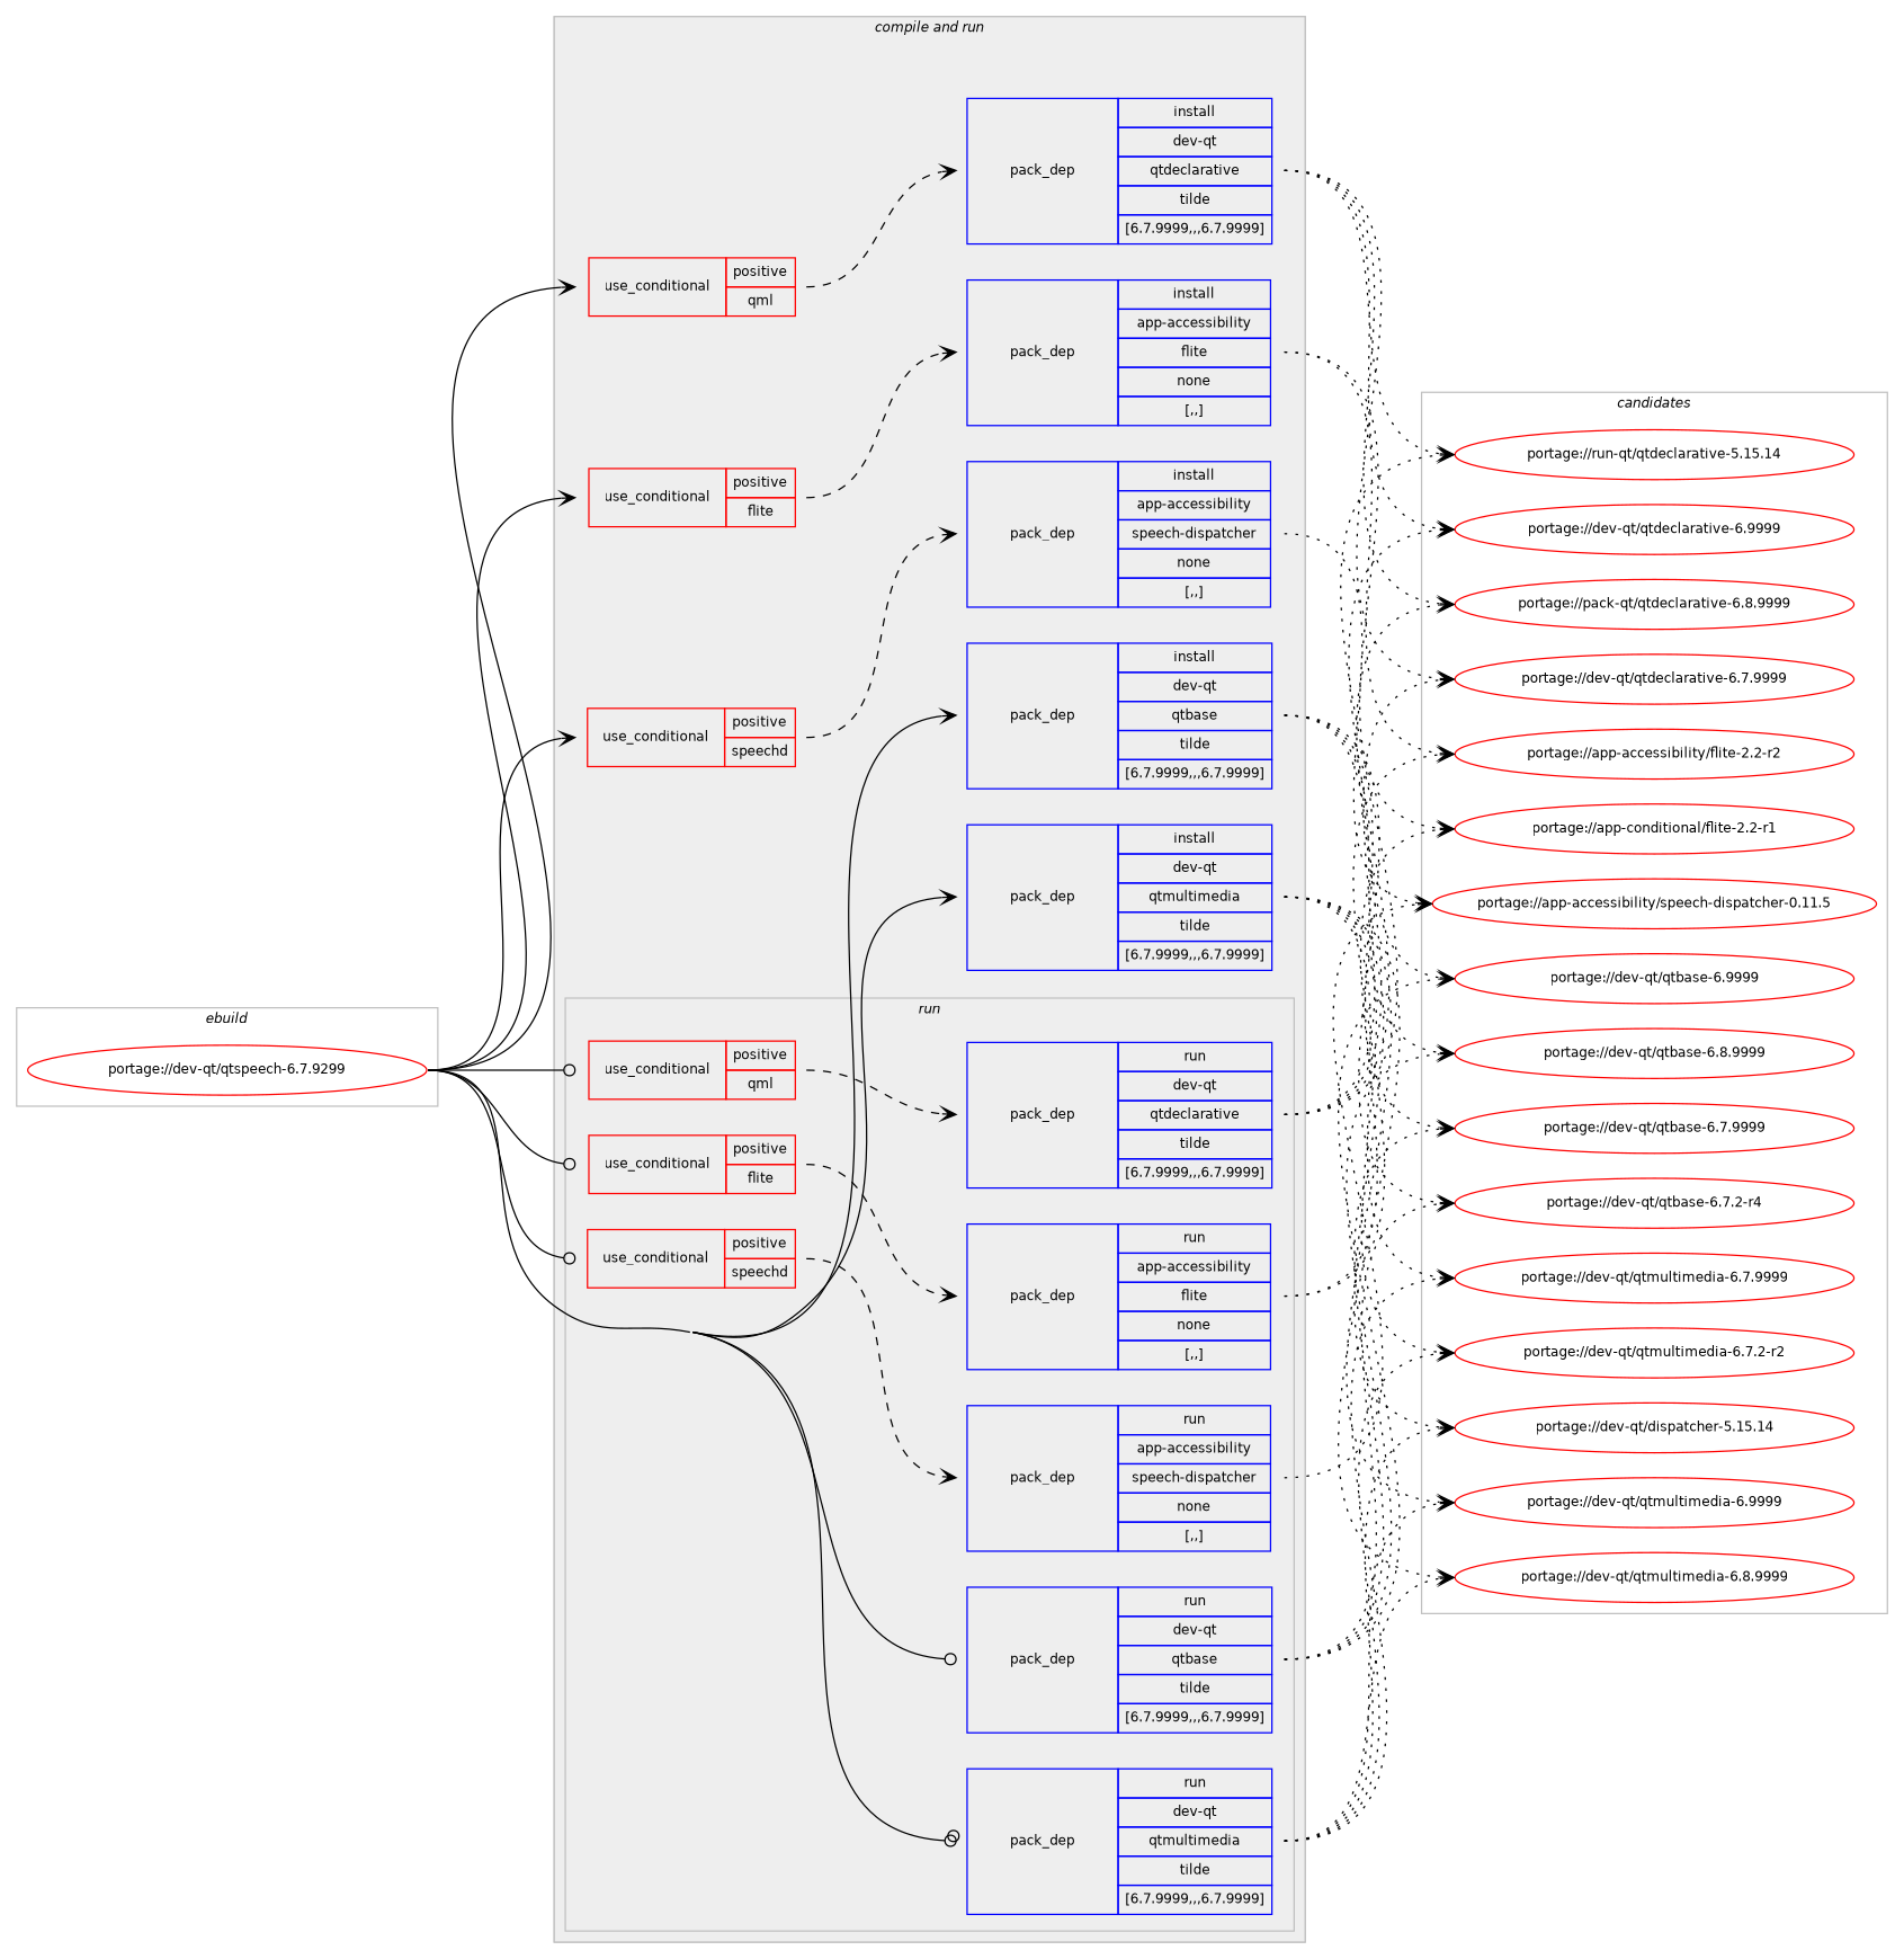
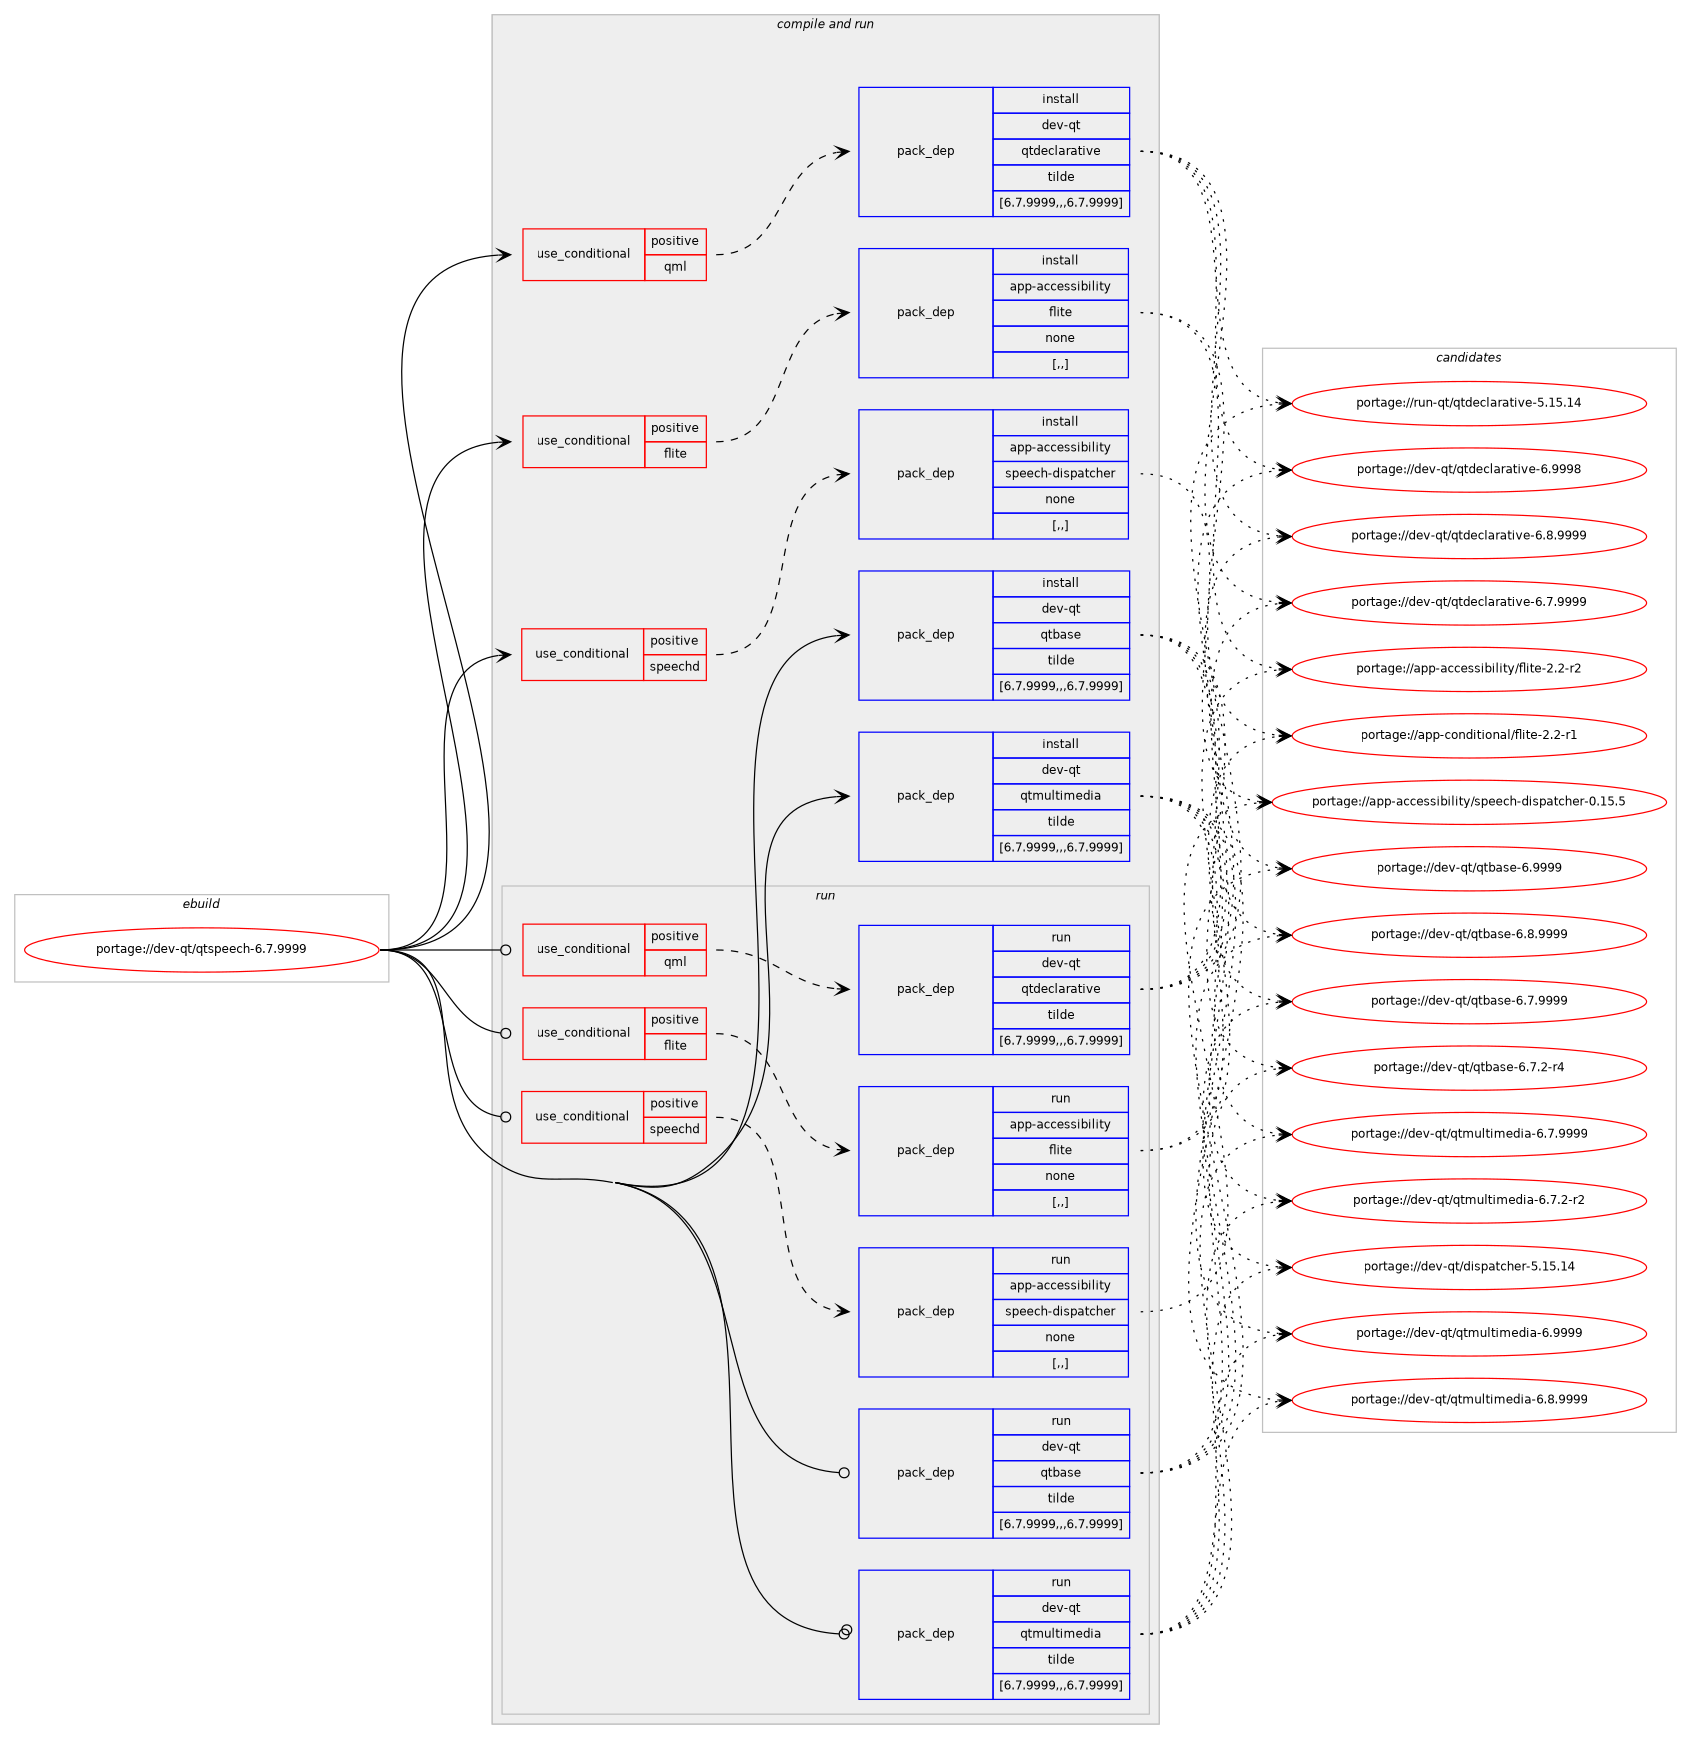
  digraph {
    compound=true
    concentrate=true
    fontname=Helvetica
    fontsize=10
    newrank=true
    rankdir=LR
    ranksep=1.5
    node [color=red fontname=Helvetica fontsize=10]
    edge [arrowhead=vee headport=w style=dotted tailport=e weight=100]
-   n1 [label="portage://dev-qt/qtspeech-6.7.9299" width=4]
+   n1 [label="portage://dev-qt/qtspeech-6.7.9999" width=4]
    n2 [color=blue label=<<TABLE BORDER="0" CELLBORDER="1" CELLSPACING="0" CELLPADDING="4" WIDTH="220"><TR><TD ROWSPAN="6" CELLPADDING="30">pack_dep</TD></TR><TR><TD WIDTH="110">install</TD></TR><TR><TD>app-accessibility</TD></TR><TR><TD>flite</TD></TR><TR><TD>none</TD></TR><TR><TD>[,,]</TD></TR></TABLE>> shape=none]
    n3 [label=<<TABLE BORDER="0" CELLBORDER="1" CELLSPACING="0" CELLPADDING="4"><TR><TD ROWSPAN="3" CELLPADDING="10">use_conditional</TD></TR><TR><TD>positive</TD></TR><TR><TD>flite</TD></TR></TABLE>> shape=none]
    n4 [color=blue label=<<TABLE BORDER="0" CELLBORDER="1" CELLSPACING="0" CELLPADDING="4" WIDTH="220"><TR><TD ROWSPAN="6" CELLPADDING="30">pack_dep</TD></TR><TR><TD WIDTH="110">install</TD></TR><TR><TD>dev-qt</TD></TR><TR><TD>qtdeclarative</TD></TR><TR><TD>tilde</TD></TR><TR><TD>[6.7.9999,,,6.7.9999]</TD></TR></TABLE>> shape=none]
    n5 [label=<<TABLE BORDER="0" CELLBORDER="1" CELLSPACING="0" CELLPADDING="4"><TR><TD ROWSPAN="3" CELLPADDING="10">use_conditional</TD></TR><TR><TD>positive</TD></TR><TR><TD>qml</TD></TR></TABLE>> shape=none]
    n6 [color=blue label=<<TABLE BORDER="0" CELLBORDER="1" CELLSPACING="0" CELLPADDING="4" WIDTH="220"><TR><TD ROWSPAN="6" CELLPADDING="30">pack_dep</TD></TR><TR><TD WIDTH="110">install</TD></TR><TR><TD>app-accessibility</TD></TR><TR><TD>speech-dispatcher</TD></TR><TR><TD>none</TD></TR><TR><TD>[,,]</TD></TR></TABLE>> shape=none]
    n7 [label=<<TABLE BORDER="0" CELLBORDER="1" CELLSPACING="0" CELLPADDING="4"><TR><TD ROWSPAN="3" CELLPADDING="10">use_conditional</TD></TR><TR><TD>positive</TD></TR><TR><TD>speechd</TD></TR></TABLE>> shape=none]
    n8 [color=blue label=<<TABLE BORDER="0" CELLBORDER="1" CELLSPACING="0" CELLPADDING="4" WIDTH="220"><TR><TD ROWSPAN="6" CELLPADDING="30">pack_dep</TD></TR><TR><TD WIDTH="110">install</TD></TR><TR><TD>dev-qt</TD></TR><TR><TD>qtbase</TD></TR><TR><TD>tilde</TD></TR><TR><TD>[6.7.9999,,,6.7.9999]</TD></TR></TABLE>> shape=none]
    n9 [color=blue label=<<TABLE BORDER="0" CELLBORDER="1" CELLSPACING="0" CELLPADDING="4" WIDTH="220"><TR><TD ROWSPAN="6" CELLPADDING="30">pack_dep</TD></TR><TR><TD WIDTH="110">install</TD></TR><TR><TD>dev-qt</TD></TR><TR><TD>qtmultimedia</TD></TR><TR><TD>tilde</TD></TR><TR><TD>[6.7.9999,,,6.7.9999]</TD></TR></TABLE>> shape=none]
    n10 [color=blue label=<<TABLE BORDER="0" CELLBORDER="1" CELLSPACING="0" CELLPADDING="4" WIDTH="220"><TR><TD ROWSPAN="6" CELLPADDING="30">pack_dep</TD></TR><TR><TD WIDTH="110">run</TD></TR><TR><TD>dev-qt</TD></TR><TR><TD>qtdeclarative</TD></TR><TR><TD>tilde</TD></TR><TR><TD>[6.7.9999,,,6.7.9999]</TD></TR></TABLE>> shape=none]
    n11 [label=<<TABLE BORDER="0" CELLBORDER="1" CELLSPACING="0" CELLPADDING="4"><TR><TD ROWSPAN="3" CELLPADDING="10">use_conditional</TD></TR><TR><TD>positive</TD></TR><TR><TD>qml</TD></TR></TABLE>> shape=none]
    n12 [color=blue label=<<TABLE BORDER="0" CELLBORDER="1" CELLSPACING="0" CELLPADDING="4" WIDTH="220"><TR><TD ROWSPAN="6" CELLPADDING="30">pack_dep</TD></TR><TR><TD WIDTH="110">run</TD></TR><TR><TD>app-accessibility</TD></TR><TR><TD>flite</TD></TR><TR><TD>none</TD></TR><TR><TD>[,,]</TD></TR></TABLE>> shape=none]
    n13 [label=<<TABLE BORDER="0" CELLBORDER="1" CELLSPACING="0" CELLPADDING="4"><TR><TD ROWSPAN="3" CELLPADDING="10">use_conditional</TD></TR><TR><TD>positive</TD></TR><TR><TD>flite</TD></TR></TABLE>> shape=none]
    n14 [color=blue label=<<TABLE BORDER="0" CELLBORDER="1" CELLSPACING="0" CELLPADDING="4" WIDTH="220"><TR><TD ROWSPAN="6" CELLPADDING="30">pack_dep</TD></TR><TR><TD WIDTH="110">run</TD></TR><TR><TD>app-accessibility</TD></TR><TR><TD>speech-dispatcher</TD></TR><TR><TD>none</TD></TR><TR><TD>[,,]</TD></TR></TABLE>> shape=none]
    n15 [label=<<TABLE BORDER="0" CELLBORDER="1" CELLSPACING="0" CELLPADDING="4"><TR><TD ROWSPAN="3" CELLPADDING="10">use_conditional</TD></TR><TR><TD>positive</TD></TR><TR><TD>speechd</TD></TR></TABLE>> shape=none]
    n16 [color=blue label=<<TABLE BORDER="0" CELLBORDER="1" CELLSPACING="0" CELLPADDING="4" WIDTH="220"><TR><TD ROWSPAN="6" CELLPADDING="30">pack_dep</TD></TR><TR><TD WIDTH="110">run</TD></TR><TR><TD>dev-qt</TD></TR><TR><TD>qtbase</TD></TR><TR><TD>tilde</TD></TR><TR><TD>[6.7.9999,,,6.7.9999]</TD></TR></TABLE>> shape=none]
    n17 [color=blue label=<<TABLE BORDER="0" CELLBORDER="1" CELLSPACING="0" CELLPADDING="4" WIDTH="220"><TR><TD ROWSPAN="6" CELLPADDING="30">pack_dep</TD></TR><TR><TD WIDTH="110">run</TD></TR><TR><TD>dev-qt</TD></TR><TR><TD>qtmultimedia</TD></TR><TR><TD>tilde</TD></TR><TR><TD>[6.7.9999,,,6.7.9999]</TD></TR></TABLE>> shape=none]
    n18 [label="portage://app-accessibility/flite-2.2-r2" width=4]
    n19 [label="portage://app-conditional/flite-2.2-r1" width=4]
-   n20 [label="portage://dev-qt/qtdeclarative-6.9999" width=4]
-   n21 [label="portage://pack-qt/qtdeclarative-6.8.9999" width=4]
+   n20 [label="portage://dev-qt/qtdeclarative-6.9998" width=4]
+   n21 [label="portage://dev-qt/qtdeclarative-6.8.9999" width=4]
    n22 [label="portage://dev-qt/qtdeclarative-6.7.9999" width=4]
    n23 [label="portage://run-qt/qtdeclarative-5.15.14" width=4]
-   n24 [label="portage://app-accessibility/speech-dispatcher-0.11.5" width=4]
+   n24 [label="portage://app-accessibility/speech-dispatcher-0.15.5" width=4]
    n25 [label="portage://dev-qt/qtbase-6.9999" width=4]
    n26 [label="portage://dev-qt/qtbase-6.8.9999" width=4]
    n27 [label="portage://dev-qt/qtbase-6.7.9999" width=4]
    n28 [label="portage://dev-qt/qtbase-6.7.2-r4" width=4]
    n29 [label="portage://dev-qt/qtmultimedia-6.9999" width=4]
    n30 [label="portage://dev-qt/qtmultimedia-6.8.9999" width=4]
    n31 [label="portage://dev-qt/qtmultimedia-6.7.9999" width=4]
    n32 [label="portage://dev-qt/qtmultimedia-6.7.2-r2" width=4]
    n33 [label="portage://dev-qt/dispatcher-5.15.14" width=4]
    subgraph cluster_1 {
      color=gray
      label=<<i>ebuild</i>>
      n1
    }
    subgraph cluster_2 {
      color=gray
      label=<<i>dependencies</i>>
      subgraph cluster_3 {
        color=gray
        fillcolor="#eeeeee"
        label=<<i>compile</i>>
        style=filled
        subgraph sub_4 {
          color=gray
          fillcolor="#eeeeee"
          label=<<i>compile</i>>
          style=filled
          n3
          subgraph sub_5 {
            color=gray
            fillcolor="#eeeeee"
            label=<<i>compile</i>>
            style=filled
            n2
          }
        }
        subgraph sub_6 {
          color=gray
          fillcolor="#eeeeee"
          label=<<i>compile</i>>
          style=filled
          n5
          subgraph sub_7 {
            color=gray
            fillcolor="#eeeeee"
            label=<<i>compile</i>>
            style=filled
            n4
          }
        }
        subgraph sub_8 {
          color=gray
          fillcolor="#eeeeee"
          label=<<i>compile</i>>
          style=filled
          n7
          subgraph sub_9 {
            color=gray
            fillcolor="#eeeeee"
            label=<<i>compile</i>>
            style=filled
            n6
          }
        }
        subgraph sub_10 {
          color=gray
          fillcolor="#eeeeee"
          label=<<i>compile</i>>
          style=filled
          n8
        }
        subgraph sub_11 {
          color=gray
          fillcolor="#eeeeee"
          label=<<i>compile</i>>
          style=filled
          n9
        }
      }
      subgraph cluster_12 {
        color=gray
        fillcolor="#eeeeee"
        label=<<i>compile and run</i>>
        style=filled
      }
      subgraph cluster_13 {
        color=gray
        fillcolor="#eeeeee"
        label=<<i>run</i>>
        style=filled
        subgraph sub_14 {
          color=gray
          fillcolor="#eeeeee"
          label=<<i>run</i>>
          style=filled
          n11
          subgraph sub_15 {
            color=gray
            fillcolor="#eeeeee"
            label=<<i>run</i>>
            style=filled
            n10
          }
        }
        subgraph sub_16 {
          color=gray
          fillcolor="#eeeeee"
          label=<<i>run</i>>
          style=filled
          n13
          subgraph sub_17 {
            color=gray
            fillcolor="#eeeeee"
            label=<<i>run</i>>
            style=filled
            n12
          }
        }
        subgraph sub_18 {
          color=gray
          fillcolor="#eeeeee"
          label=<<i>run</i>>
          style=filled
          n15
          subgraph sub_19 {
            color=gray
            fillcolor="#eeeeee"
            label=<<i>run</i>>
            style=filled
            n14
          }
        }
        subgraph sub_20 {
          color=gray
          fillcolor="#eeeeee"
          label=<<i>run</i>>
          style=filled
          n16
        }
        subgraph sub_21 {
          color=gray
          fillcolor="#eeeeee"
          label=<<i>run</i>>
          style=filled
          n17
        }
      }
    }
    subgraph cluster_22 {
      color=gray
      label=<<i>candidates</i>>
      rank=same
      subgraph sub_23 {
        color=black
        label=<<i>candidates</i>>
        nodesep=1
        rank=same
        n18
        n19
      }
      subgraph sub_24 {
        color=black
        label=<<i>candidates</i>>
        nodesep=1
        rank=same
        n20
        n21
        n22
        n23
      }
      subgraph sub_25 {
        color=black
        label=<<i>candidates</i>>
        nodesep=1
        rank=same
        n24
      }
      subgraph sub_26 {
        color=black
        label=<<i>candidates</i>>
        nodesep=1
        rank=same
        n25
        n26
        n27
        n28
      }
      subgraph sub_27 {
        color=black
        label=<<i>candidates</i>>
        nodesep=1
        rank=same
        n29
        n30
        n31
        n32
        n33
      }
      subgraph sub_28 {
        color=black
        label=<<i>candidates</i>>
        nodesep=1
        rank=same
        n18
        n19
      }
      subgraph sub_29 {
        color=black
        label=<<i>candidates</i>>
        nodesep=1
        rank=same
        n20
        n21
        n22
        n23
      }
      subgraph sub_30 {
        color=black
        label=<<i>candidates</i>>
        nodesep=1
        rank=same
        n24
      }
      subgraph sub_31 {
        color=black
        label=<<i>candidates</i>>
        nodesep=1
        rank=same
        n25
        n26
        n27
        n28
      }
      subgraph sub_32 {
        color=black
        label=<<i>candidates</i>>
        nodesep=1
        rank=same
        n29
        n30
        n31
        n32
        n33
      }
    }
    n1 -> n3 [style=solid weight=20]
    n1 -> n5 [style=solid weight=20]
    n1 -> n7 [style=solid weight=20]
    n1 -> n8 [style=solid weight=20]
    n1 -> n9 [style=solid weight=20]
    n1 -> n11 [arrowhead=odot style=solid weight=20]
    n1 -> n13 [arrowhead=odot style=solid weight=20]
    n1 -> n15 [arrowhead=odot style=solid weight=20]
    n1 -> n16 [arrowhead=odot style=solid weight=20]
    n1 -> n17 [arrowhead=odot style=solid weight=20]
    n2 -> n18
    n2 -> n19
    n3 -> n2 [style=dashed weight=20]
    n4 -> n20
    n4 -> n21
    n4 -> n22
    n4 -> n23
    n5 -> n4 [style=dashed weight=20]
    n6 -> n24
    n7 -> n6 [style=dashed weight=20]
    n8 -> n25
    n8 -> n26
    n8 -> n27
    n8 -> n28
    n9 -> n29
    n9 -> n30
    n9 -> n31
    n9 -> n32
    n9 -> n33
    n10 -> n20
    n10 -> n21
    n10 -> n22
    n10 -> n23
    n11 -> n10 [style=dashed weight=20]
    n12 -> n18
    n12 -> n19
    n13 -> n12 [style=dashed weight=20]
    n14 -> n24
    n15 -> n14 [style=dashed weight=20]
    n16 -> n25
    n16 -> n26
    n16 -> n27
    n16 -> n28
    n17 -> n29
    n17 -> n30
    n17 -> n31
    n17 -> n32
    n17 -> n33
  }
